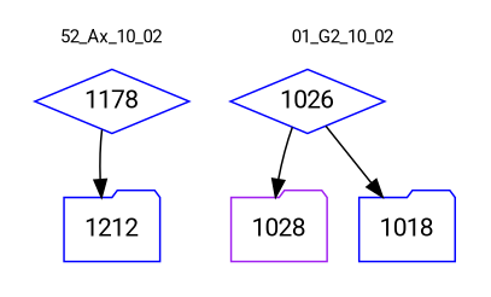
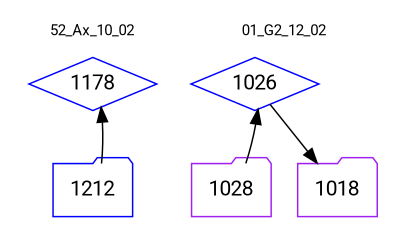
  digraph {
    fontname=Roboto
    node [color=blue fontname=Roboto shape=folder]
    edge [color=black fontname=Roboto]
    n1 [label=1178 shape=diamond]
    n2 [label=1212]
    n3 [label=1026 shape=diamond]
    n4 [color=purple label=1028]
-   n5 [label=1018]
+   n5 [color=purple label=1018]
    subgraph cluster_1 {
      color=white
      fontsize=10
      label="52_Ax_10_02"
      n1
      n2
    }
    subgraph cluster_2 {
      color=white
      fontsize=10
-     label="01_G2_10_02"
+     label="01_G2_12_02"
      n3
      n4
      n5
    }
-   n1 -> n2
-   n3 -> n4
+   n2 -> n1
+   n4 -> n3
    n3 -> n5
  }
